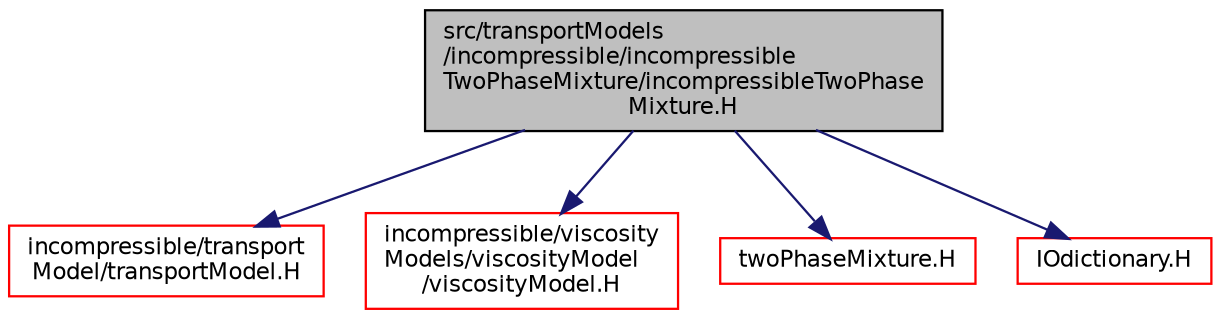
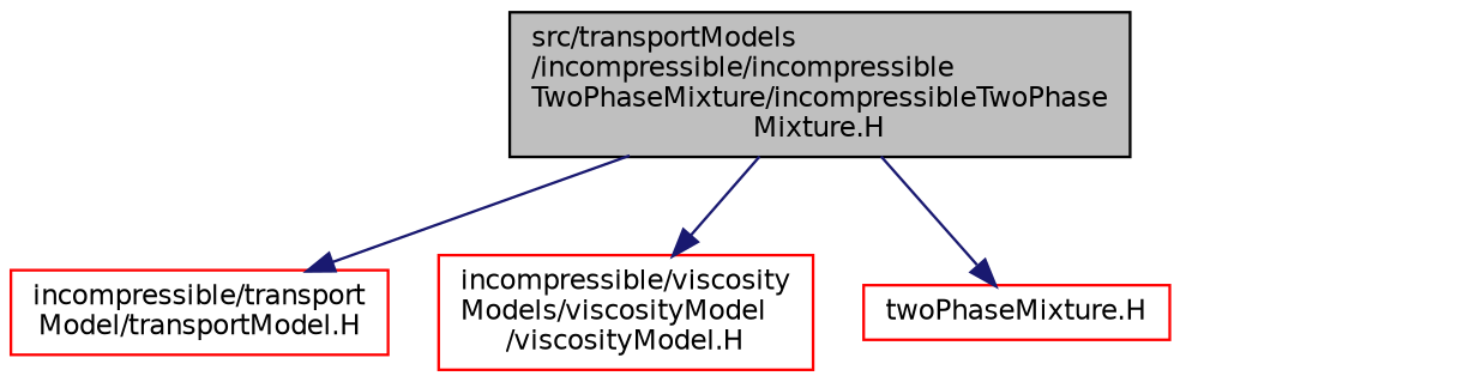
  digraph {
    node [color=red fontname=Helvetica fontsize=10 shape=record]
    edge [color=midnightblue fontname=Helvetica fontsize=10 labelfontname=Helvetica labelfontsize=10 style=solid]
    n1 [color=black fillcolor=grey75 fontcolor=black height=0.2 label="src/transportModels\l/incompressible/incompressible\lTwoPhaseMixture/incompressibleTwoPhase\lMixture.H" style=filled width=0.4]
    n2 [height=0.2 label="incompressible/transport\lModel/transportModel.H" width=0.4]
    n3 [height=0.2 label="incompressible/viscosity\lModels/viscosityModel\l/viscosityModel.H" width=0.4]
    n4 [height=0.2 label="twoPhaseMixture.H" width=0.4]
-   n5 [height=0.2 label="IOdictionary.H" width=0.4]
    n1 -> n2
    n1 -> n3
    n1 -> n4
-   n1 -> n5
  }
